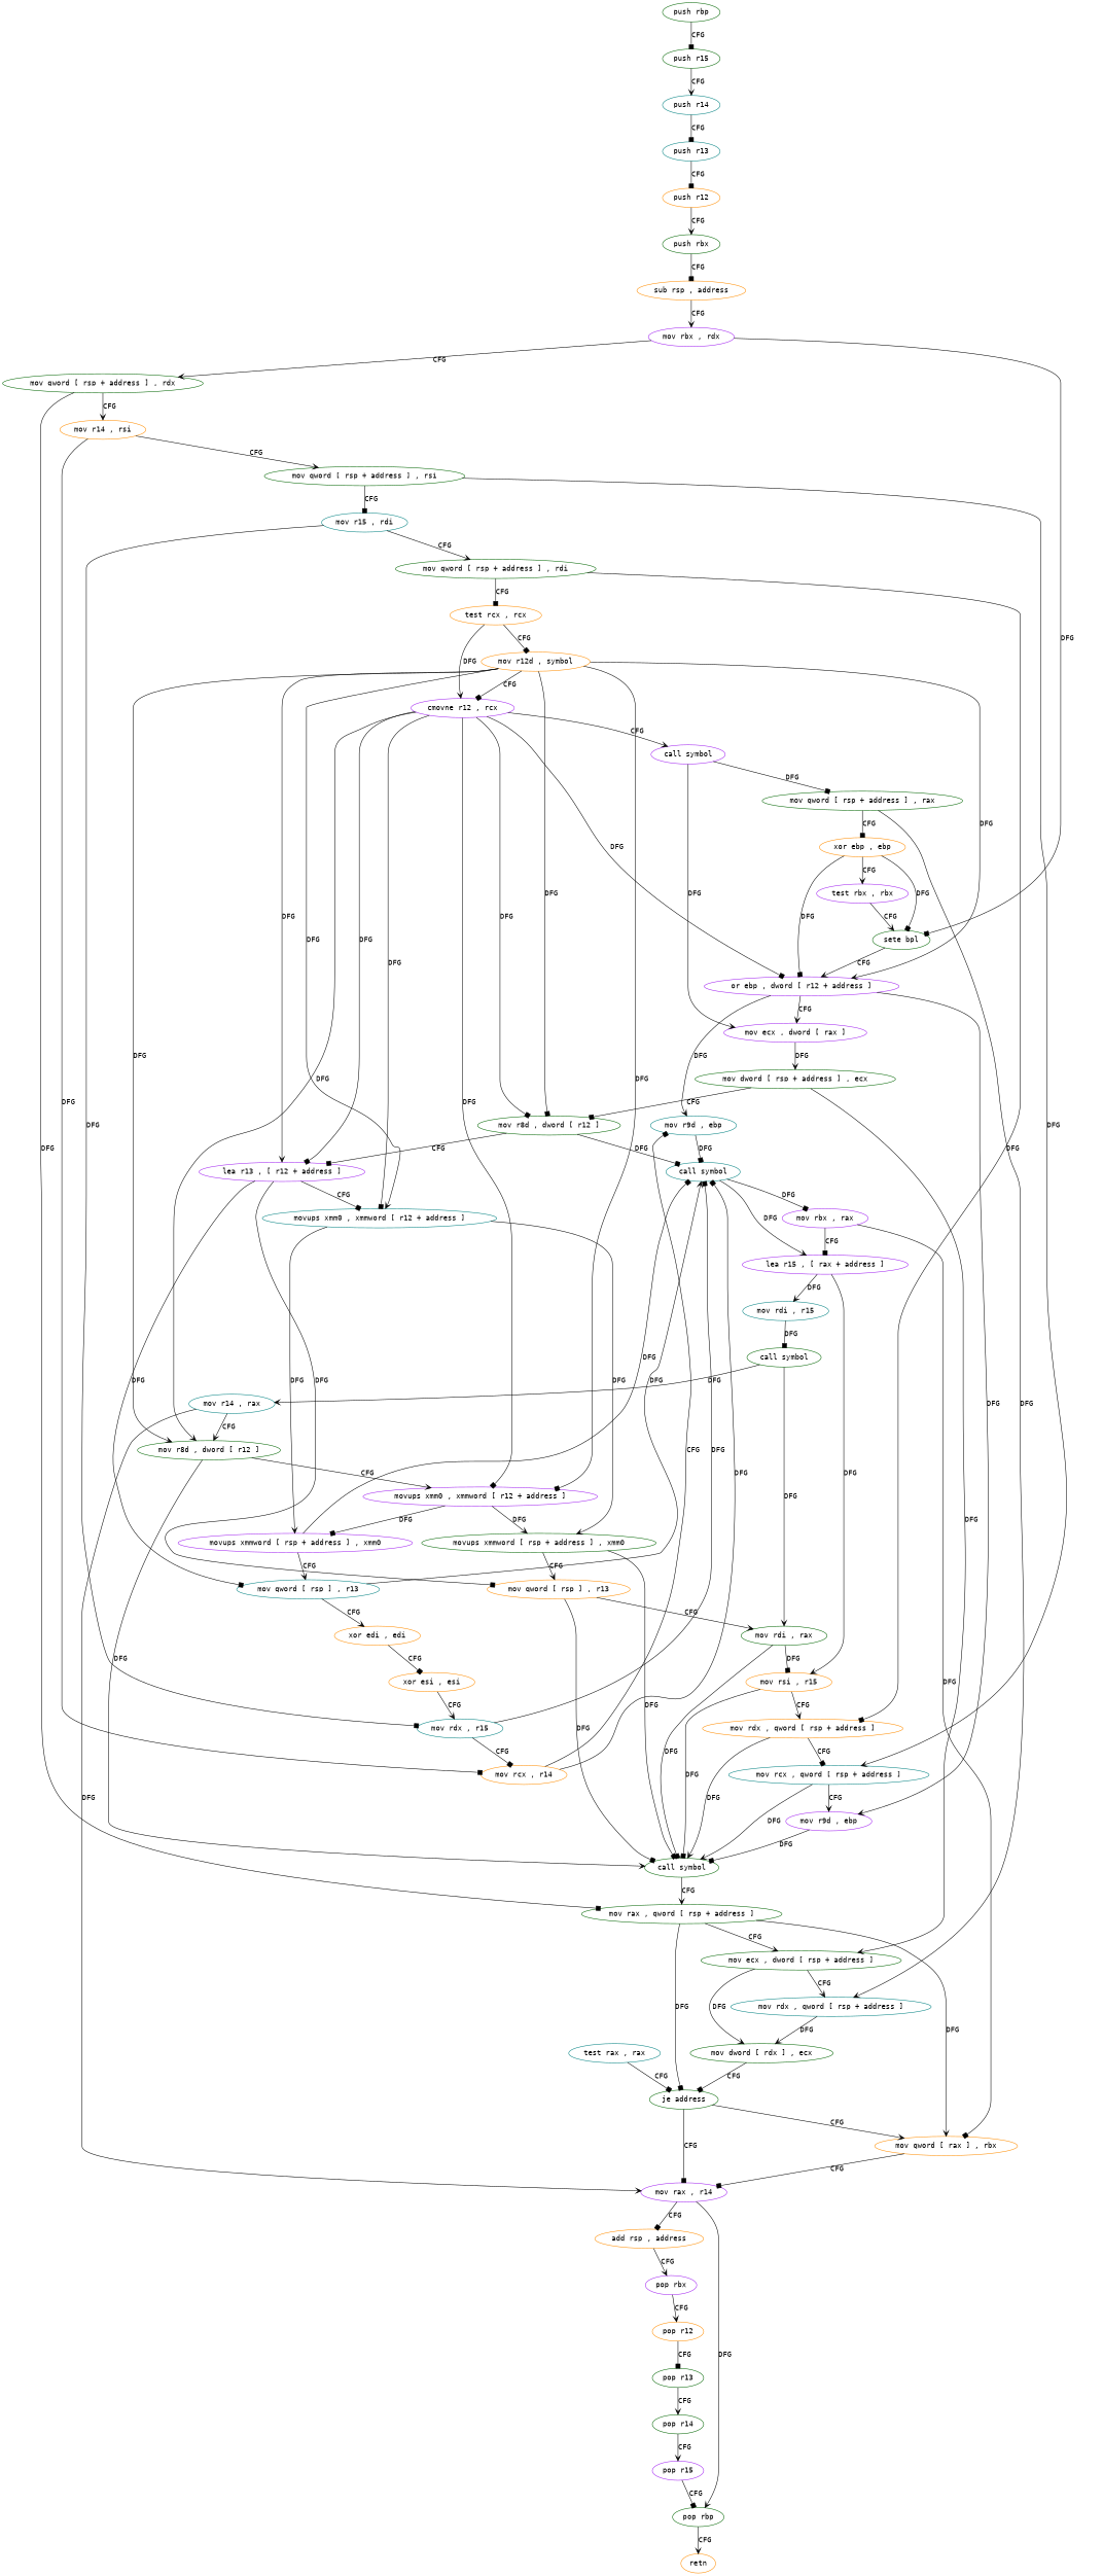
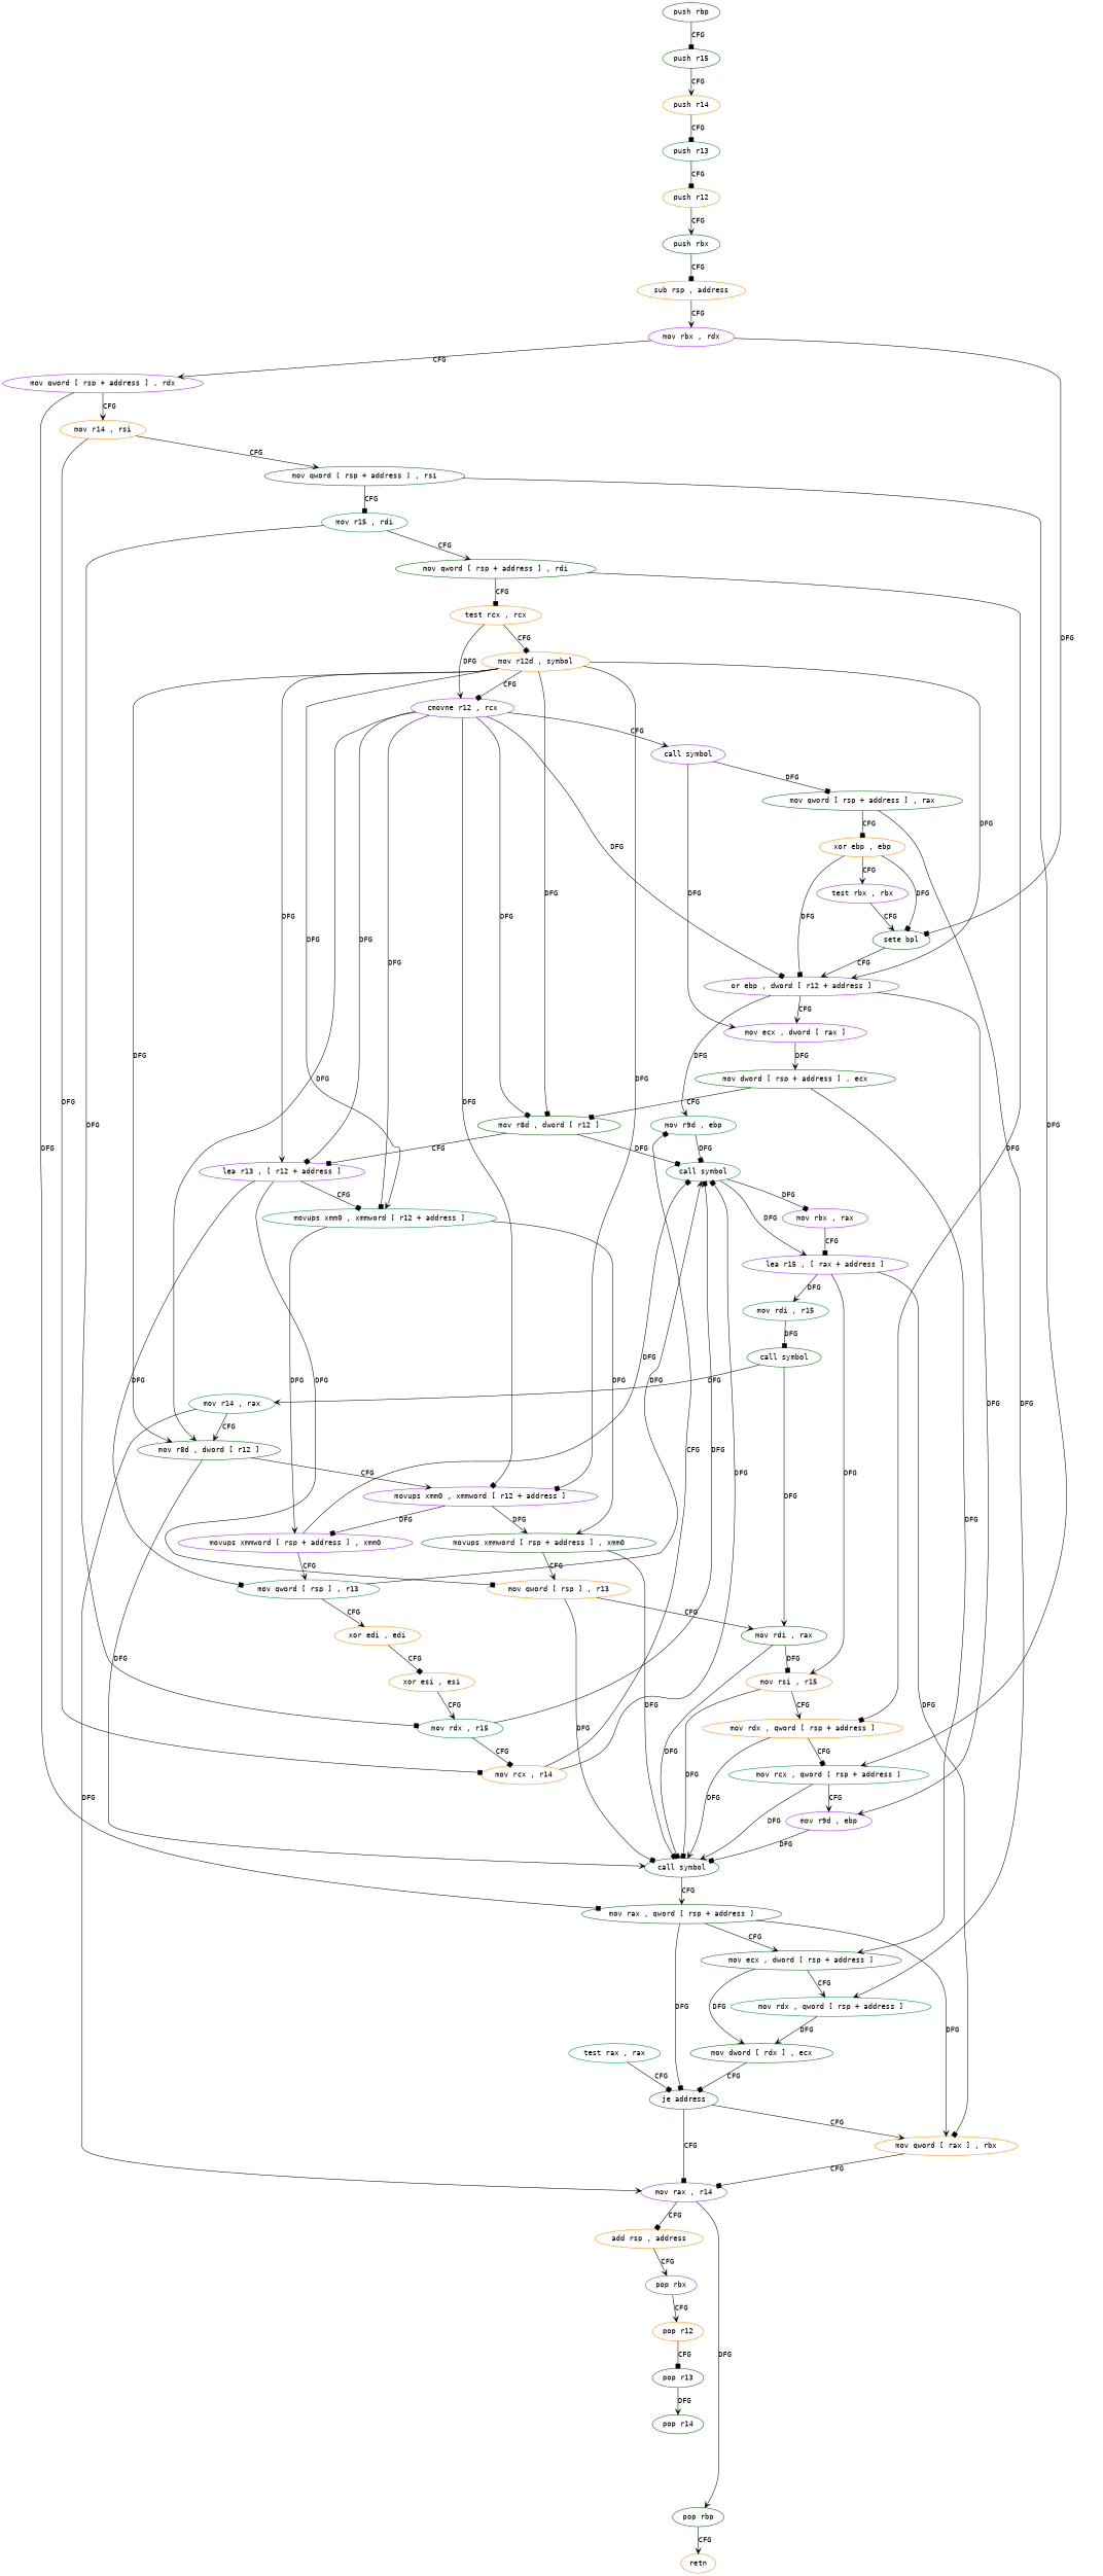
  digraph {
    fontname="DejaVu Sans Mono"
    node [color=darkgreen fontname="DejaVu Sans Mono"]
    edge [arrowhead=vee fontname="DejaVu Sans Mono"]
    n1 [label="push rbp"]
    n2 [label="push r15"]
-   n3 [color=teal label="push r14"]
+   n3 [color=darkorange label="push r14"]
    n4 [color=teal label="push r13"]
    n5 [color=darkorange label="push r12"]
    n6 [label="push rbx"]
    n7 [color=darkorange label="sub rsp , address"]
    n8 [color=purple label="mov rbx , rdx"]
-   n9 [label="mov qword [ rsp + address ] , rdx"]
+   n9 [color=purple label="mov qword [ rsp + address ] , rdx"]
    n10 [label="sete bpl"]
    n11 [color=darkorange label="mov r14 , rsi"]
    n12 [label="mov rax , qword [ rsp + address ]"]
    n13 [color=purple label="or ebp , dword [ r12 + address ]"]
    n14 [label="mov qword [ rsp + address ] , rsi"]
    n15 [color=darkorange label="mov rcx , r14"]
    n16 [label="mov ecx , dword [ rsp + address ]"]
    n17 [color=darkorange label="mov qword [ rax ] , rbx"]
    n18 [label="je address"]
    n19 [color=teal label="mov r15 , rdi"]
    n20 [color=teal label="mov rcx , qword [ rsp + address ]"]
    n21 [color=teal label="mov r9d , ebp"]
    n22 [color=teal label="call symbol"]
    n23 [label="mov qword [ rsp + address ] , rdi"]
    n24 [color=teal label="mov rdx , r15"]
    n25 [color=purple label="mov r9d , ebp"]
    n26 [label="call symbol"]
    n27 [color=darkorange label="test rcx , rcx"]
    n28 [color=darkorange label="mov rdx , qword [ rsp + address ]"]
    n29 [color=darkorange label="mov r12d , symbol"]
    n30 [color=purple label="cmovne r12 , rcx"]
    n31 [label="mov r8d , dword [ r12 ]"]
    n32 [color=purple label="lea r13 , [ r12 + address ]"]
    n33 [color=teal label="movups xmm0 , xmmword [ r12 + address ]"]
    n34 [label="mov r8d , dword [ r12 ]"]
    n35 [color=purple label="movups xmm0 , xmmword [ r12 + address ]"]
    n36 [color=purple label="call symbol"]
    n37 [color=purple label="mov ecx , dword [ rax ]"]
    n38 [color=teal label="mov qword [ rsp ] , r13"]
    n39 [color=darkorange label="mov qword [ rsp ] , r13"]
    n40 [color=purple label="movups xmmword [ rsp + address ] , xmm0"]
    n41 [label="movups xmmword [ rsp + address ] , xmm0"]
    n42 [label="mov qword [ rsp + address ] , rax"]
    n43 [color=darkorange label="xor ebp , ebp"]
    n44 [color=teal label="mov rdx , qword [ rsp + address ]"]
    n45 [label="mov dword [ rsp + address ] , ecx"]
    n46 [color=purple label="test rbx , rbx"]
    n47 [label="mov dword [ rdx ] , ecx"]
    n48 [color=purple label="mov rbx , rax"]
    n49 [color=purple label="lea r15 , [ rax + address ]"]
    n50 [color=darkorange label="xor edi , edi"]
    n51 [label="mov rdi , rax"]
    n52 [color=darkorange label="xor esi , esi"]
    n53 [color=teal label="mov rdi , r15"]
    n54 [color=darkorange label="mov rsi , r15"]
    n55 [color=purple label="mov rax , r14"]
    n56 [label="call symbol"]
    n57 [color=teal label="mov r14 , rax"]
    n58 [color=darkorange label="add rsp , address"]
    n59 [label="pop rbp"]
    n60 [color=teal label="test rax , rax"]
    n61 [color=purple label="pop rbx"]
    n62 [color=darkorange label=retn]
    n63 [color=darkorange label="pop r12"]
    n64 [label="pop r13"]
    n65 [label="pop r14"]
-   n66 [color=purple label="pop r15"]
    n1 -> n2 [arrowhead=box label=CFG]
    n2 -> n3 [label=CFG]
    n3 -> n4 [arrowhead=box label=CFG]
    n4 -> n5 [arrowhead=box label=CFG]
    n5 -> n6 [label=CFG]
    n6 -> n7 [arrowhead=box label=CFG]
    n7 -> n8 [label=CFG]
    n8 -> n9 [label=CFG]
    n8 -> n10 [arrowhead=box label=DFG]
    n9 -> n11 [label=CFG]
    n9 -> n12 [arrowhead=box label=DFG]
    n10 -> n13 [label=CFG]
    n11 -> n14 [label=CFG]
    n11 -> n15 [arrowhead=box label=DFG]
    n12 -> n16 [label=CFG]
    n12 -> n17 [label=DFG]
    n12 -> n18 [arrowhead=box label=DFG]
    n13 -> n21 [label=DFG]
    n13 -> n25 [label=DFG]
    n13 -> n37 [label=CFG]
    n14 -> n19 [arrowhead=box label=CFG]
    n14 -> n20 [label=DFG]
    n15 -> n21 [arrowhead=box label=CFG]
    n15 -> n22 [arrowhead=box label=DFG]
    n16 -> n44 [label=CFG]
    n16 -> n47 [label=DFG]
    n17 -> n55 [arrowhead=box label=CFG]
    n18 -> n17 [label=CFG]
    n18 -> n55 [arrowhead=box label=CFG]
    n19 -> n23 [label=CFG]
    n19 -> n24 [arrowhead=box label=DFG]
    n20 -> n25 [label=CFG]
    n20 -> n26 [label=DFG]
    n21 -> n22 [arrowhead=box label=DFG]
    n22 -> n48 [arrowhead=box label=DFG]
    n22 -> n49 [label=DFG]
    n23 -> n27 [arrowhead=box label=CFG]
    n23 -> n28 [arrowhead=box label=DFG]
    n24 -> n15 [arrowhead=box label=CFG]
    n24 -> n22 [arrowhead=box label=DFG]
    n25 -> n26 [arrowhead=box label=DFG]
    n26 -> n12 [label=CFG]
    n27 -> n29 [arrowhead=box label=CFG]
    n27 -> n30 [label=DFG]
    n28 -> n20 [arrowhead=box label=CFG]
    n28 -> n26 [label=DFG]
    n29 -> n13 [label=DFG]
    n29 -> n30 [arrowhead=box label=CFG]
    n29 -> n31 [arrowhead=box label=DFG]
    n29 -> n32 [label=DFG]
    n29 -> n33 [label=DFG]
    n29 -> n34 [label=DFG]
    n29 -> n35 [arrowhead=box label=DFG]
    n30 -> n13 [arrowhead=box label=DFG]
    n30 -> n31 [arrowhead=box label=DFG]
    n30 -> n32 [arrowhead=box label=DFG]
    n30 -> n33 [arrowhead=box label=DFG]
    n30 -> n34 [label=DFG]
    n30 -> n35 [arrowhead=box label=DFG]
    n30 -> n36 [label=CFG]
    n31 -> n22 [arrowhead=box label=DFG]
    n31 -> n32 [arrowhead=box label=CFG]
    n32 -> n33 [arrowhead=box label=CFG]
    n32 -> n38 [arrowhead=box label=DFG]
    n32 -> n39 [arrowhead=box label=DFG]
    n33 -> n40 [label=DFG]
    n33 -> n41 [label=DFG]
    n34 -> n26 [label=DFG]
    n34 -> n35 [label=CFG]
    n35 -> n40 [arrowhead=box label=DFG]
    n35 -> n41 [label=DFG]
    n36 -> n37 [label=DFG]
    n36 -> n42 [arrowhead=box label=DFG]
    n37 -> n45 [label=DFG]
    n38 -> n22 [label=DFG]
    n38 -> n50 [label=CFG]
    n39 -> n26 [arrowhead=box label=DFG]
    n39 -> n51 [label=CFG]
    n40 -> n22 [arrowhead=box label=DFG]
    n40 -> n38 [label=CFG]
    n41 -> n26 [arrowhead=box label=DFG]
    n41 -> n39 [label=CFG]
    n42 -> n43 [arrowhead=box label=CFG]
    n42 -> n44 [label=DFG]
    n43 -> n10 [arrowhead=box label=DFG]
    n43 -> n13 [arrowhead=box label=DFG]
    n43 -> n46 [label=CFG]
    n44 -> n47 [label=DFG]
    n45 -> n16 [label=DFG]
    n45 -> n31 [arrowhead=box label=CFG]
    n46 -> n10 [label=CFG]
    n47 -> n18 [arrowhead=box label=CFG]
-   n48 -> n17 [arrowhead=box label=DFG]
+   n49 -> n17 [arrowhead=box label=DFG]
    n48 -> n49 [arrowhead=box label=CFG]
    n49 -> n53 [label=DFG]
    n49 -> n54 [label=DFG]
    n50 -> n52 [arrowhead=box label=CFG]
    n51 -> n26 [arrowhead=box label=DFG]
    n51 -> n54 [arrowhead=box label=DFG]
    n52 -> n24 [label=CFG]
    n53 -> n56 [arrowhead=box label=DFG]
    n54 -> n26 [arrowhead=box label=DFG]
    n54 -> n28 [label=CFG]
    n55 -> n58 [arrowhead=box label=CFG]
    n55 -> n59 [label=DFG]
    n56 -> n51 [label=DFG]
    n56 -> n57 [label=DFG]
    n57 -> n34 [label=CFG]
    n57 -> n55 [label=DFG]
    n58 -> n61 [label=CFG]
    n59 -> n62 [label=CFG]
    n60 -> n18 [arrowhead=box label=CFG]
    n61 -> n63 [label=CFG]
    n63 -> n64 [arrowhead=box label=CFG]
-   n64 -> n65 [label=CFG]
-   n65 -> n66 [label=CFG]
-   n66 -> n59 [arrowhead=box label=CFG]
+   n64 -> n65 [label=DFG]
  }
